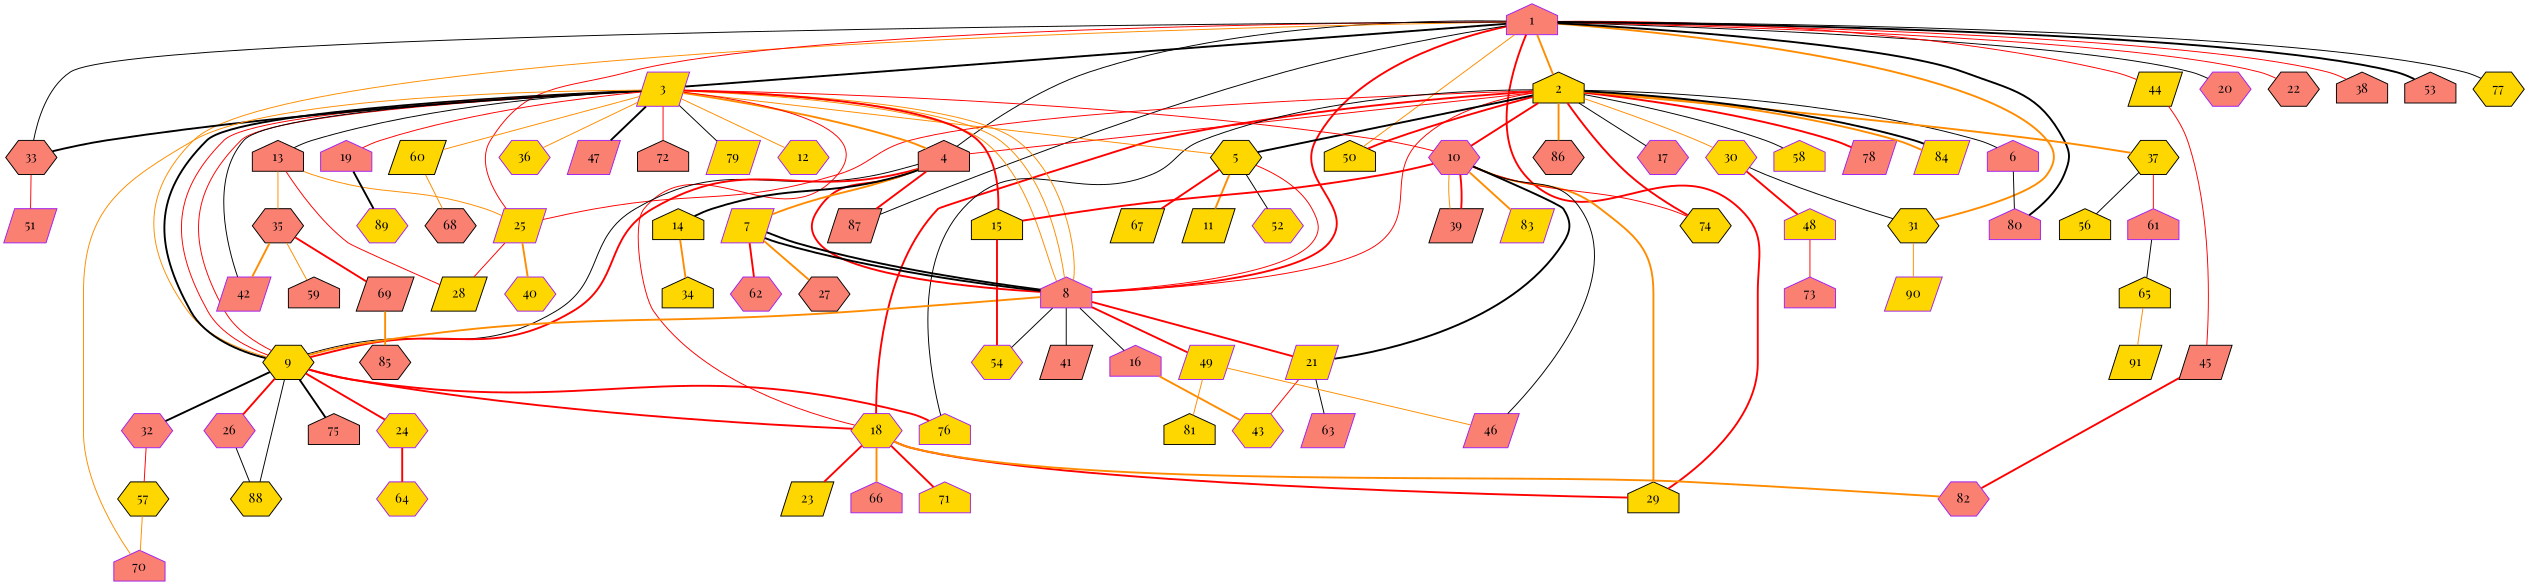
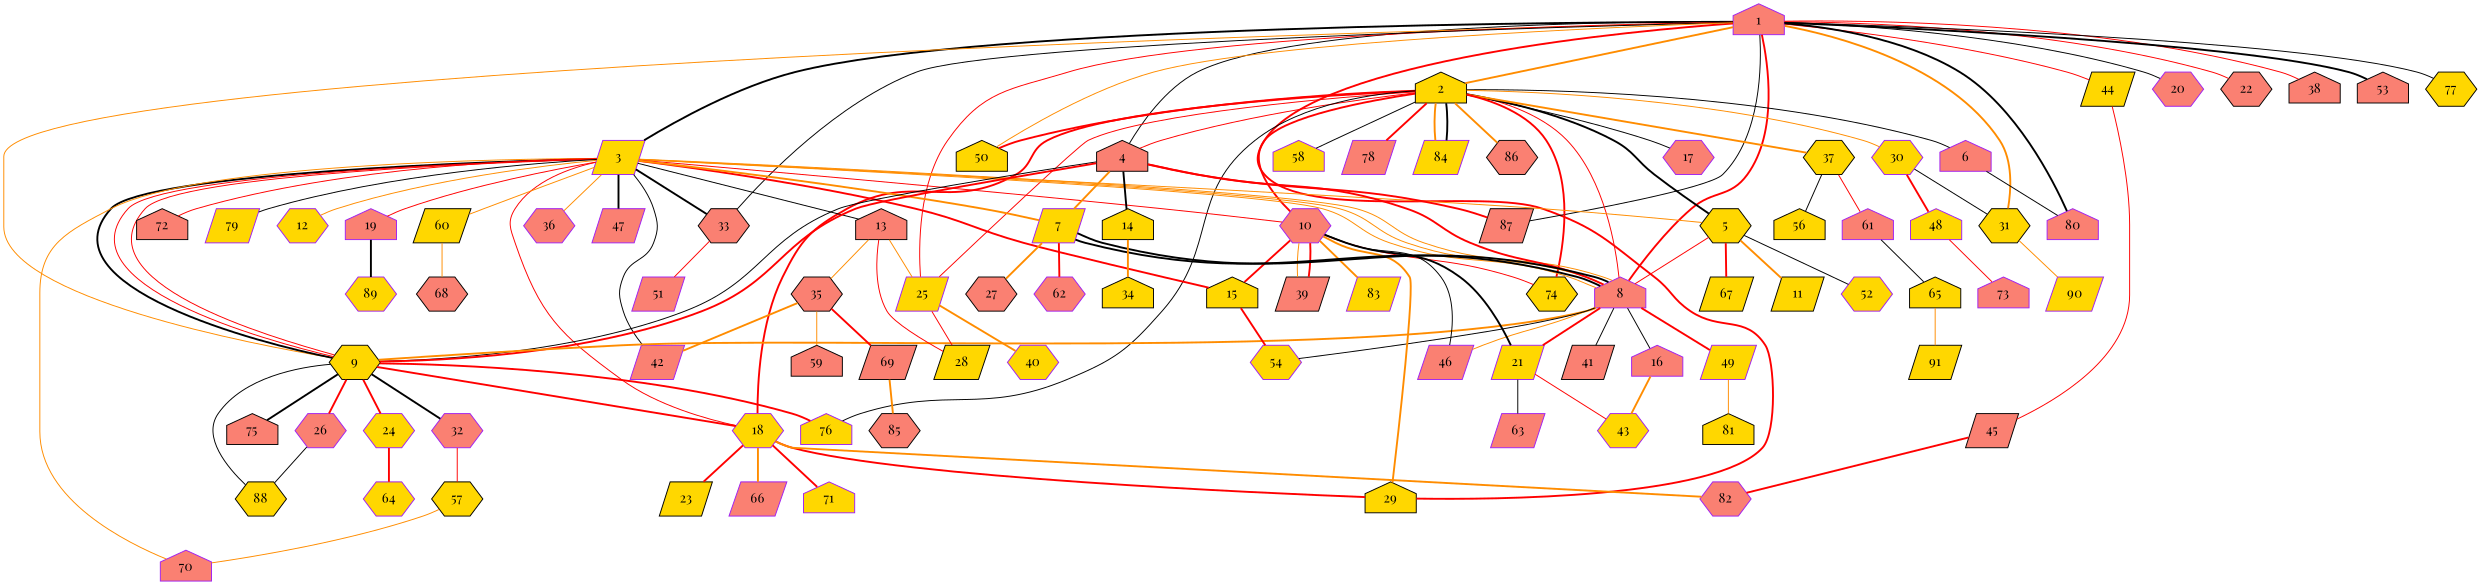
  graph {
    fontname="Playfair Display"
    node [color=purple fillcolor=gold fontname="Playfair Display" shape=hexagon style=filled]
    edge [color=red fontname="Playfair Display" style=solid]
    1 [fillcolor=salmon shape=house]
    2 [color=black shape=house]
    3 [shape=parallelogram]
    4 [color=black fillcolor=salmon shape=house]
    8 [fillcolor=salmon shape=house]
    9 [color=black]
    20 [fillcolor=salmon]
    22 [color=black fillcolor=salmon]
    25 [shape=parallelogram]
    29 [color=black shape=house]
    31 [color=black]
    33 [color=black fillcolor=salmon]
    38 [color=black fillcolor=salmon shape=house]
    44 [color=black shape=parallelogram]
    50 [color=black shape=house]
    53 [color=black fillcolor=salmon shape=house]
    77 [color=black]
    80 [fillcolor=salmon shape=house]
    87 [color=black fillcolor=salmon shape=parallelogram]
    5 [color=black]
    6 [fillcolor=salmon shape=house]
    10 [fillcolor=salmon]
    17 [fillcolor=salmon]
    18
    30
    37 [color=black]
    58 [shape=house]
    74 [color=black]
    76 [shape=house]
    78 [fillcolor=salmon shape=parallelogram]
    84 [shape=parallelogram]
    86 [color=black fillcolor=salmon]
    12
    13 [color=black fillcolor=salmon shape=house]
    15 [color=black shape=house]
    19 [fillcolor=salmon shape=house]
-   36
+   36 [fillcolor=salmon]
    42 [fillcolor=salmon shape=parallelogram]
    47 [fillcolor=salmon shape=parallelogram]
    60 [color=black shape=parallelogram]
    70 [fillcolor=salmon shape=house]
    72 [color=black fillcolor=salmon shape=house]
    79 [shape=parallelogram]
    7 [shape=parallelogram]
    14 [color=black shape=house]
    16 [fillcolor=salmon shape=house]
    21 [shape=parallelogram]
    41 [color=black fillcolor=salmon shape=parallelogram]
    46 [fillcolor=salmon shape=parallelogram]
    49 [shape=parallelogram]
    54
    24
    26 [fillcolor=salmon]
    32 [fillcolor=salmon]
    75 [color=black fillcolor=salmon shape=house]
    88 [color=black]
    28 [color=black shape=parallelogram]
    40
    90 [shape=parallelogram]
    51 [fillcolor=salmon shape=parallelogram]
    45 [color=black fillcolor=salmon shape=parallelogram]
    11 [color=black shape=parallelogram]
    52
    67 [color=black shape=parallelogram]
    39 [color=black fillcolor=salmon shape=parallelogram]
    83 [shape=parallelogram]
    23 [color=black shape=parallelogram]
-   66 [fillcolor=salmon shape=house]
+   66 [fillcolor=salmon shape=parallelogram]
    71 [shape=house]
    82 [fillcolor=salmon]
    48 [shape=house]
    56 [color=black shape=house]
    61 [fillcolor=salmon shape=house]
    35 [color=black fillcolor=salmon]
    89
    68 [color=black fillcolor=salmon]
    27 [color=black fillcolor=salmon]
    62 [fillcolor=salmon]
    34 [color=black shape=house]
    43
    63 [fillcolor=salmon shape=parallelogram]
    81 [color=black shape=house]
    64
    57 [color=black]
    59 [color=black fillcolor=salmon shape=house]
    69 [color=black fillcolor=salmon shape=parallelogram]
    73 [fillcolor=salmon shape=house]
    85 [color=black fillcolor=salmon]
    65 [color=black shape=house]
    91 [color=black shape=parallelogram]
    1 -- 2 [color=darkorange style=bold]
    1 -- 3 [color=black style=bold]
    1 -- 4 [color=black]
    1 -- 8 [style=bold]
    1 -- 9 [color=darkorange]
    1 -- 20 [color=black]
    1 -- 22
    1 -- 25
    1 -- 29 [style=bold]
    1 -- 31 [color=darkorange style=bold]
    1 -- 33 [color=black]
    1 -- 38
    1 -- 44
    1 -- 50 [color=darkorange]
    1 -- 53 [color=black style=bold]
    1 -- 77 [color=black]
    1 -- 80 [color=black style=bold]
    1 -- 87 [color=black]
    2 -- 4
    2 -- 8
    2 -- 25
    2 -- 50 [style=bold]
    2 -- 5 [color=black style=bold]
    2 -- 6 [color=black]
    2 -- 10 [style=bold]
    2 -- 17 [color=black]
    2 -- 18 [style=bold]
    2 -- 30 [color=darkorange]
    2 -- 37 [color=darkorange style=bold]
    2 -- 58 [color=black]
    2 -- 74 [style=bold]
    2 -- 76 [color=black]
    2 -- 78 [style=bold]
    2 -- 84 [color=darkorange style=bold]
    2 -- 84 [color=black style=bold]
    2 -- 86 [color=darkorange style=bold]
-   3 -- 4 [color=darkorange style=bold]
+   3 -- 7 [color=darkorange style=bold]
    3 -- 8 [color=darkorange]
    3 -- 8 [color=darkorange]
    3 -- 8 [color=darkorange]
    3 -- 9 [color=black style=bold]
    3 -- 9
    3 -- 9
    3 -- 33 [color=black style=bold]
    3 -- 5 [color=darkorange]
    3 -- 10
    3 -- 18
    3 -- 12 [color=darkorange]
    3 -- 13 [color=black]
    3 -- 15 [style=bold]
    3 -- 19
    3 -- 36 [color=darkorange]
    3 -- 42 [color=black]
    3 -- 47 [color=black style=bold]
    3 -- 60 [color=darkorange]
    3 -- 70 [color=darkorange]
    3 -- 72
    3 -- 79 [color=black]
    4 -- 8 [style=bold]
    4 -- 9 [color=black]
    4 -- 9 [style=bold]
    4 -- 87 [style=bold]
    4 -- 7 [color=darkorange style=bold]
    4 -- 14 [color=black style=bold]
    8 -- 9 [color=darkorange style=bold]
    8 -- 16 [color=black]
    8 -- 21 [style=bold]
    8 -- 41 [color=black]
-   49 -- 46 [color=darkorange]
+   8 -- 46 [color=darkorange]
    8 -- 49 [style=bold]
    8 -- 54 [color=black]
    9 -- 18 [style=bold]
    9 -- 76 [style=bold]
    9 -- 24 [style=bold]
    9 -- 26 [style=bold]
    9 -- 32 [color=black style=bold]
    9 -- 75 [color=black style=bold]
    9 -- 88 [color=black]
    25 -- 28
    25 -- 40 [color=darkorange style=bold]
    31 -- 90 [color=darkorange]
    33 -- 51
    44 -- 45
    5 -- 8
    5 -- 11 [color=darkorange style=bold]
    5 -- 52 [color=black]
    5 -- 67 [style=bold]
    6 -- 80 [color=black]
    10 -- 29 [color=darkorange style=bold]
    10 -- 74
    10 -- 15 [style=bold]
    10 -- 21 [color=black style=bold]
    10 -- 46 [color=black]
    10 -- 39 [color=darkorange]
    10 -- 39 [style=bold]
    10 -- 83 [color=darkorange style=bold]
    18 -- 29 [style=bold]
    18 -- 23 [style=bold]
    18 -- 66 [color=darkorange style=bold]
    18 -- 71 [style=bold]
    18 -- 82 [color=darkorange style=bold]
    30 -- 31 [color=black]
    30 -- 48 [style=bold]
    37 -- 56 [color=black]
    37 -- 61
    13 -- 25 [color=darkorange]
    13 -- 28
    13 -- 35 [color=darkorange]
    15 -- 54 [style=bold]
    19 -- 89 [color=black style=bold]
    60 -- 68 [color=darkorange]
    7 -- 8 [color=black style=bold]
    7 -- 8 [color=black style=bold]
    7 -- 27 [color=darkorange style=bold]
    7 -- 62 [style=bold]
    14 -- 34 [color=darkorange style=bold]
    16 -- 43 [color=darkorange style=bold]
    21 -- 43
    21 -- 63 [color=black]
    49 -- 81 [color=darkorange]
    24 -- 64 [style=bold]
    26 -- 88 [color=black]
    32 -- 57
    45 -- 82 [style=bold]
    48 -- 73
    61 -- 65 [color=black]
    35 -- 42 [color=darkorange style=bold]
    35 -- 59 [color=darkorange]
    35 -- 69 [style=bold]
    57 -- 70 [color=darkorange]
    69 -- 85 [color=darkorange style=bold]
    65 -- 91 [color=darkorange]
  }
